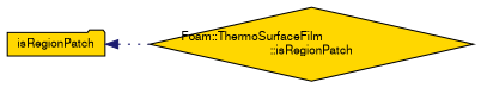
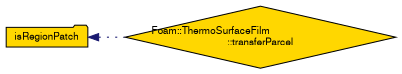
  digraph {
    rankdir=LR
    node [color=black fillcolor=gold fontname=FreeSans fontsize=10 style=filled]
    n1 [fontcolor=black height=0.2 label=isRegionPatch shape=folder width=0.4]
-   n2 [height=0.2 label="Foam::ThermoSurfaceFilm\l::isRegionPatch" shape=diamond width=0.4]
+   n2 [height=0.2 label="Foam::ThermoSurfaceFilm\l::transferParcel" shape=diamond width=0.4]
    n1 -> n2 [color=midnightblue dir=back fontname=FreeSans fontsize=10 labelfontname=FreeSans labelfontsize=10 style=dotted]
  }
